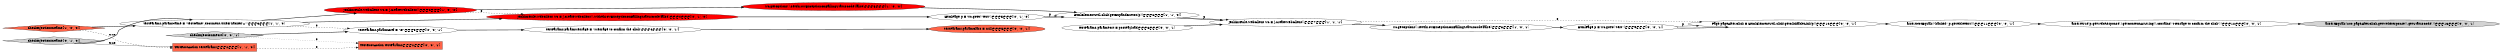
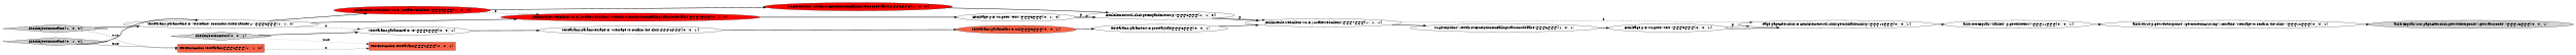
  digraph {
    rankdir=LR
    node [fillcolor=white shape=ellipse style=filled]
    edge [style=bold]
    n1 [fillcolor=tomato label="TestRootAction testParams@@@2@@@['1', '1', '0']" shape=box]
    n2 [fillcolor=tomato label="TestRootAction testParams@@@2@@@['0', '0', '1']" shape=box]
    n3 [fillcolor=red label="wc.getOptions().setThrowExceptionOnFailingStatusCode(false)@@@5@@@['1', '0', '0']"]
    n4 [label="HtmlElementUtil.click(getExpandButton(p))@@@6@@@['1', '1', '0']"]
    n5 [label="JenkinsRule.WebClient wc = j.createWebClient()@@@7@@@['1', '1', '1']"]
    n6 [label="HtmlPage p = wc.goTo(\"test\")@@@5@@@['0', '1', '0']"]
    n7 [label="testParams.paramHref = \"#\"@@@3@@@['0', '0', '1']"]
    n8 [label="testParams.paramMessage = \"Message to confirm the click\"@@@4@@@['0', '0', '1']"]
    n9 [fillcolor=tomato label="testParams.paramClass = null@@@5@@@['0', '0', '1']"]
    n10 [fillcolor=red label="JenkinsRule.WebClient wc = j.createWebClient()@@@4@@@['1', '0', '0']"]
    n11 [fillcolor=red label="JenkinsRule.WebClient wc = j.createWebClient().withThrowExceptionOnFailingStatusCode(false)@@@4@@@['0', '1', '0']"]
    n12 [label="wc.getOptions().setThrowExceptionOnFailingStatusCode(false)@@@8@@@['1', '0', '1']"]
    n13 [label="Page pageAfterClick = HtmlElementUtil.click(getClickableLink(p))@@@10@@@['0', '0', '1']"]
    n14 [label="testParams.paramPost = postPayload@@@6@@@['0', '0', '1']"]
    n15 [label="HtmlPage p = wc.goTo(\"test\")@@@9@@@['0', '0', '1']"]
-   n16 [fillcolor=tomato label="checkInjectionInName['1', '0', '0']" shape=diamond]
+   n16 [fillcolor=lightgray label="checkInjectionInName['1', '0', '0']" shape=diamond]
    n17 [label="testParams.paramName = \"testName',document.title='hacked'+'\"@@@3@@@['1', '1', '0']"]
    n18 [label="assertNotEquals(\"hacked\",p.getTitleText())@@@11@@@['0', '0', '1']"]
    n19 [fillcolor=lightgray label="checkInjectionInName['0', '1', '0']" shape=diamond]
    n20 [fillcolor=lightgray label="assertEquals(200,pageAfterClick.getWebResponse().getStatusCode())@@@13@@@['0', '0', '1']"]
    n21 [label="assertTrue(p.getWebResponse().getContentAsString().contains(\"Message to confirm the click\"))@@@12@@@['0', '0', '1']"]
    n22 [fillcolor=lightgray label="checkInjectionInPost['0', '0', '1']" shape=diamond]
    n1 -> n2 [label=0 style=dashed]
    n3 -> n4
    n4 -> n5
    n4 -> n5 [label=p style=solid]
    n5 -> n12
    n5 -> n13 [label=0 style=dashed]
    n6 -> n4 [label=p style=solid]
    n6 -> n4
    n7 -> n8
    n8 -> n9
+   n9 -> n14
    n10 -> n3
    n10 -> n11 [label=0 style=dashed]
    n11 -> n6
    n12 -> n15
    n13 -> n18
    n14 -> n5
    n15 -> n13
    n15 -> n13 [label=p style=solid]
    n16 -> n1 [label=true style=dashed]
    n16 -> n17
    n17 -> n7 [label=0 style=dashed]
    n17 -> n10
    n17 -> n11
    n18 -> n21
    n19 -> n1 [label=true style=solid]
    n19 -> n17
    n21 -> n20
-   n22 -> n2 [label=0 style=dotted]
+   n22 -> n2 [label=true style=dotted]
    n22 -> n7
  }
